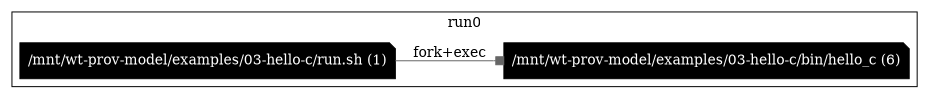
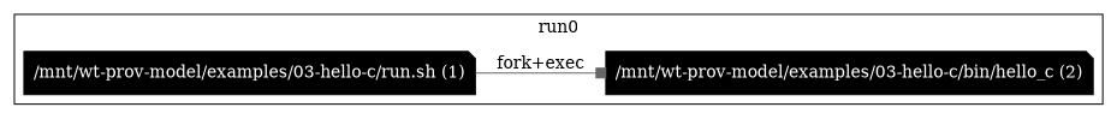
  digraph {
    rankdir=LR
    node [fillcolor=black fontcolor=white shape=note style="filled,rounded"]
    n1 [label="/mnt/wt-prov-model/examples/03-hello-c/run.sh (1)"]
-   n2 [label="/mnt/wt-prov-model/examples/03-hello-c/bin/hello_c (6)"]
+   n2 [label="/mnt/wt-prov-model/examples/03-hello-c/bin/hello_c (2)"]
    subgraph cluster_1 {
      label=run0
      n1
      n2
    }
    n1 -> n2 [label="fork+exec" color=gray40 arrowhead=box]
  }
